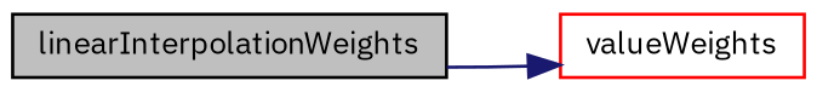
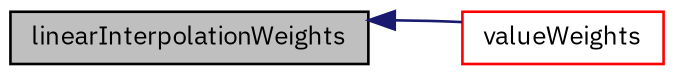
  digraph {
    rankdir=LR
    fontname="IBM Plex Sans"
    node [fontname="IBM Plex Sans" fontsize=10 shape=record]
    n1 [color=black fillcolor=grey75 fontcolor=black height=0.2 label=linearInterpolationWeights style=filled width=0.4]
    n2 [color=red height=0.2 label=valueWeights width=0.4]
-   n1 -> n2 [color=midnightblue fontname="IBM Plex Sans" fontsize=10 labelfontname=Helvetica labelfontsize=10 style=solid]
+   n2 -> n1 [color=midnightblue fontname="IBM Plex Sans" fontsize=10 labelfontname=Helvetica labelfontsize=10 style=solid]
  }
